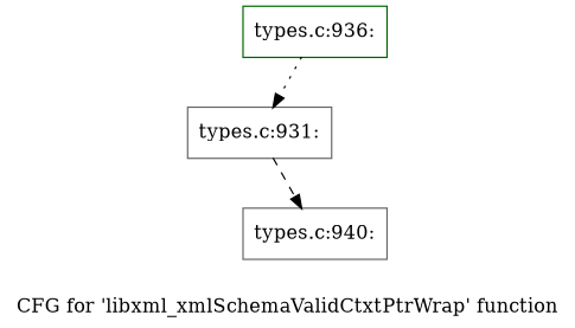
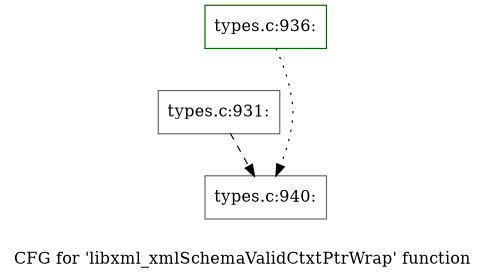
  digraph {
    label="CFG for 'libxml_xmlSchemaValidCtxtPtrWrap' function"
    node [color=gray40 shape=record]
    n1 [label="{types.c:931:}"]
    n2 [label="{types.c:940:}"]
    n3 [color=darkgreen label="{types.c:936:}"]
    n1 -> n2 [style=dashed]
-   n3 -> n1 [style=dotted]
+   n3 -> n2 [style=dotted]
  }
